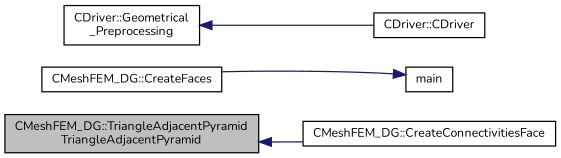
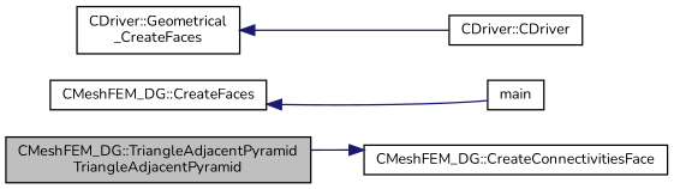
  digraph {
    fontname=Nunito
    rankdir=LR
    node [color=black fillcolor=white fontname=Nunito fontsize=10 shape=record style=filled]
    edge [color=midnightblue dir=back fontname=Nunito fontsize=10 labelfontname=Helvetica labelfontsize=10 style=solid]
    n1 [fillcolor=grey75 fontcolor=black height=0.2 label="CMeshFEM_DG::TriangleAdjacentPyramid\lTriangleAdjacentPyramid" width=0.4]
    n2 [height=0.2 label="CMeshFEM_DG::CreateConnectivitiesFace" width=0.4]
    n3 [height=0.2 label="CMeshFEM_DG::CreateFaces" width=0.4]
    n4 [height=0.2 label=main width=0.4]
-   n5 [height=0.2 label="CDriver::Geometrical\l_Preprocessing" width=0.4]
+   n5 [height=0.2 label="CDriver::Geometrical\l_CreateFaces" width=0.4]
    n6 [height=0.2 label="CDriver::CDriver" width=0.4]
-   n1 -> n2
-   n4 -> n3
+   n2 -> n1
+   n3 -> n4
    n5 -> n6
  }
